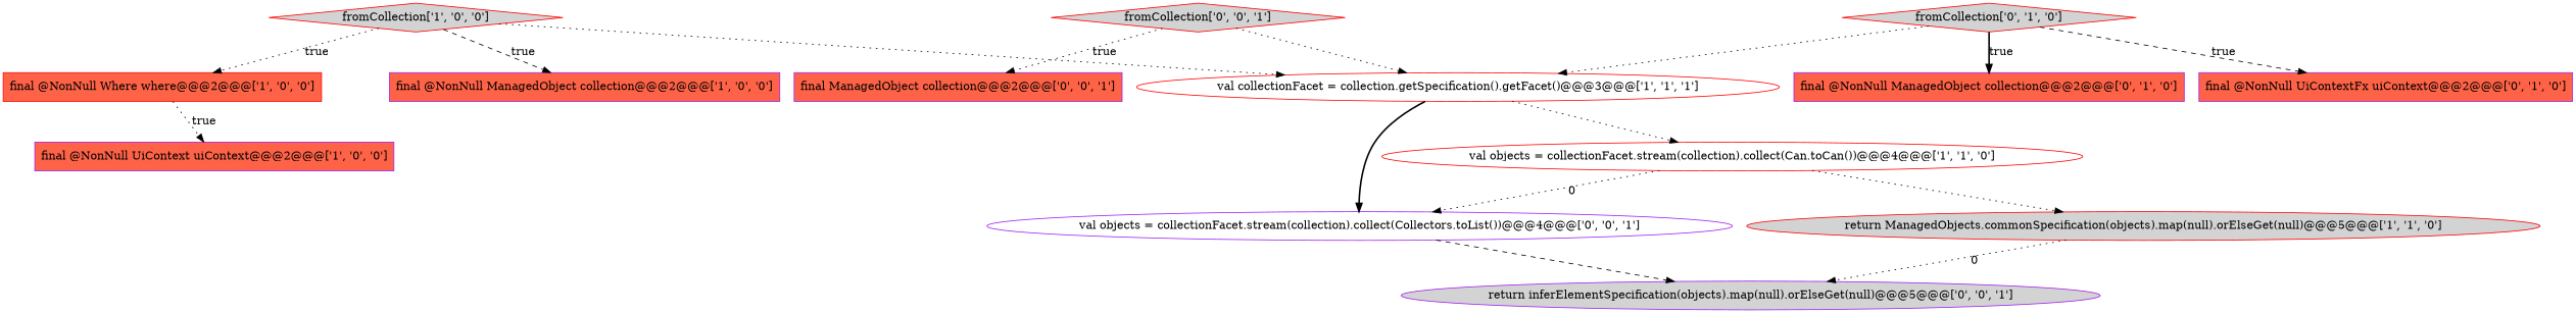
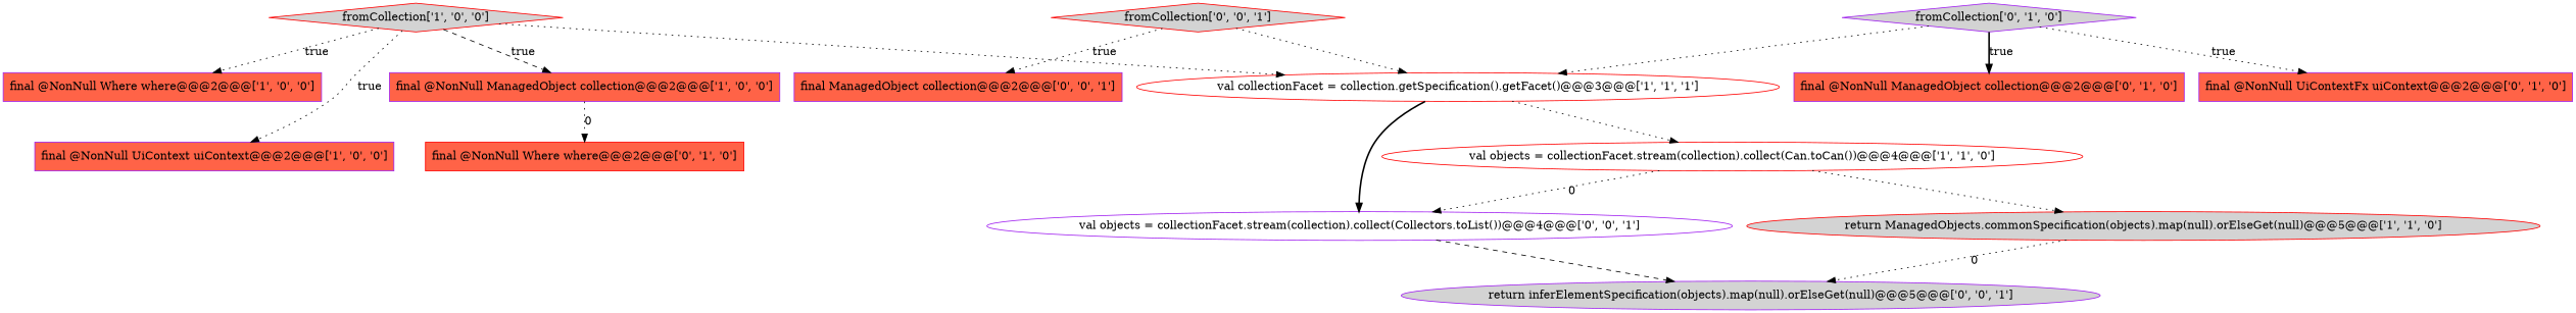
  digraph {
    node [color=purple fillcolor=tomato shape=box style=filled]
    edge [style=dotted]
    n1 [fillcolor=white label="val objects = collectionFacet.stream(collection).collect(Collectors.toList())@@@4@@@['0', '0', '1']" shape=ellipse]
    n2 [fillcolor=lightgray label="return inferElementSpecification(objects).map(null).orElseGet(null)@@@5@@@['0', '0', '1']" shape=ellipse]
    n3 [color=red fillcolor=white label="val collectionFacet = collection.getSpecification().getFacet()@@@3@@@['1', '1', '1']" shape=ellipse]
    n4 [color=red fillcolor=white label="val objects = collectionFacet.stream(collection).collect(Can.toCan())@@@4@@@['1', '1', '0']" shape=ellipse]
    n5 [color=red fillcolor=lightgray label="return ManagedObjects.commonSpecification(objects).map(null).orElseGet(null)@@@5@@@['1', '1', '0']" shape=ellipse]
-   n6 [color=red label="final @NonNull Where where@@@2@@@['1', '0', '0']"]
+   n6 [label="final @NonNull Where where@@@2@@@['1', '0', '0']"]
    n7 [label="final @NonNull UiContext uiContext@@@2@@@['1', '0', '0']"]
+   n8 [color=red label="final @NonNull Where where@@@2@@@['0', '1', '0']"]
    n9 [label="final ManagedObject collection@@@2@@@['0', '0', '1']"]
    n10 [label="final @NonNull ManagedObject collection@@@2@@@['1', '0', '0']"]
    n11 [color=red fillcolor=lightgray label="fromCollection['1', '0', '0']" shape=diamond]
    n12 [label="final @NonNull ManagedObject collection@@@2@@@['0', '1', '0']"]
    n13 [label="final @NonNull UiContextFx uiContext@@@2@@@['0', '1', '0']"]
    n14 [color=red fillcolor=lightgray label="fromCollection['0', '0', '1']" shape=diamond]
-   n15 [color=red fillcolor=lightgray label="fromCollection['0', '1', '0']" shape=diamond]
+   n15 [fillcolor=lightgray label="fromCollection['0', '1', '0']" shape=diamond]
    n1 -> n2 [style=dashed]
    n3 -> n1 [style=bold]
    n3 -> n4
    n4 -> n1 [label=0]
    n4 -> n5
    n5 -> n2 [label=0]
+   n10 -> n8 [label=0]
    n11 -> n3
    n11 -> n6 [label=true]
-   n6 -> n7 [label=true]
+   n11 -> n7 [label=true]
    n11 -> n10 [label=true style=dashed]
    n14 -> n3
    n14 -> n9 [label=true]
    n15 -> n3
    n15 -> n12 [label=true style=bold]
-   n15 -> n13 [label=true style=dashed]
+   n15 -> n13 [label=true]
  }
